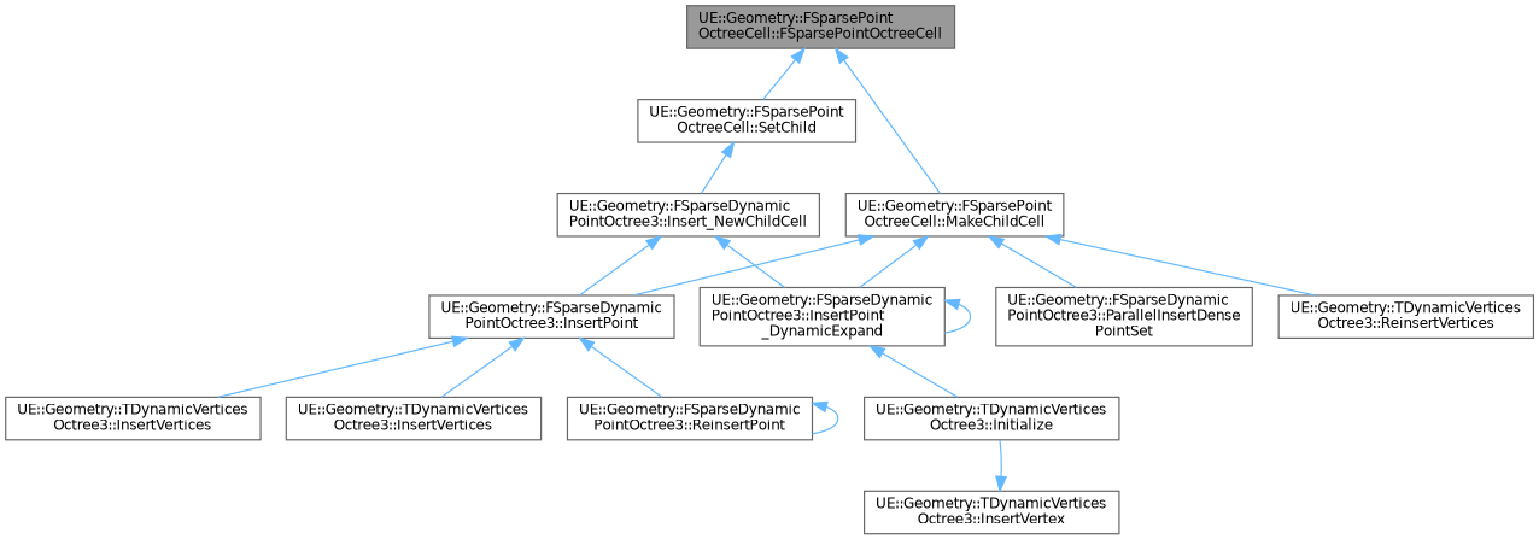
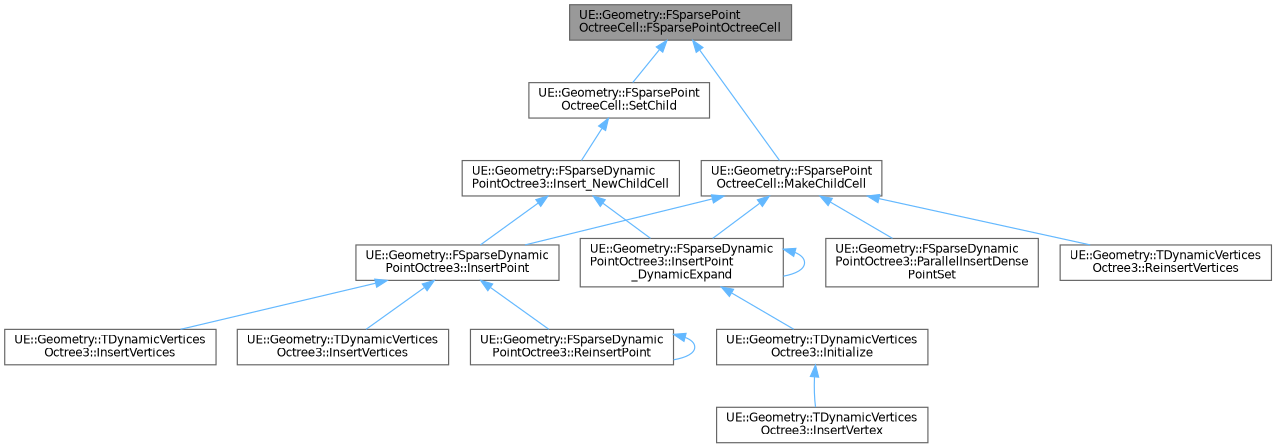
  digraph {
    rankdir=TB
    node [color=grey40 fillcolor=white fontname=Helvetica fontsize=10 shape=box style=filled]
    edge [color=steelblue1 dir=back fontname=Helvetica fontsize=10 labelfontname=Helvetica labelfontsize=10 style=solid]
    n1 [color=gray40 fillcolor=grey60 fontcolor=black height=0.2 label="UE::Geometry::FSparsePoint\lOctreeCell::FSparsePointOctreeCell" width=0.4]
    n2 [height=0.2 label="UE::Geometry::FSparsePoint\lOctreeCell::MakeChildCell" width=0.4]
    n3 [height=0.2 label="UE::Geometry::FSparsePoint\lOctreeCell::SetChild" width=0.4]
    n4 [height=0.2 label="UE::Geometry::FSparseDynamic\lPointOctree3::InsertPoint" width=0.4]
    n5 [height=0.2 label="UE::Geometry::FSparseDynamic\lPointOctree3::InsertPoint\l_DynamicExpand" width=0.4]
    n6 [height=0.2 label="UE::Geometry::FSparseDynamic\lPointOctree3::ParallelInsertDense\lPointSet" width=0.4]
    n7 [height=0.2 label="UE::Geometry::TDynamicVertices\lOctree3::ReinsertVertices" width=0.4]
    n8 [height=0.2 label="UE::Geometry::FSparseDynamic\lPointOctree3::Insert_NewChildCell" width=0.4]
    n9 [height=0.2 label="UE::Geometry::TDynamicVertices\lOctree3::InsertVertices" width=0.4]
    n10 [height=0.2 label="UE::Geometry::TDynamicVertices\lOctree3::InsertVertices" width=0.4]
    n11 [height=0.2 label="UE::Geometry::FSparseDynamic\lPointOctree3::ReinsertPoint" width=0.4]
    n12 [height=0.2 label="UE::Geometry::TDynamicVertices\lOctree3::Initialize" width=0.4]
    n13 [height=0.2 label="UE::Geometry::TDynamicVertices\lOctree3::InsertVertex" width=0.4]
    n1 -> n2
    n1 -> n3
    n2 -> n4
    n2 -> n5
    n2 -> n6
    n2 -> n7
    n3 -> n8
    n4 -> n9
    n4 -> n10
    n4 -> n11
    n5 -> n5
    n5 -> n12
    n8 -> n4
    n8 -> n5
    n11 -> n11
-   n13 -> n12
+   n12 -> n13
  }
